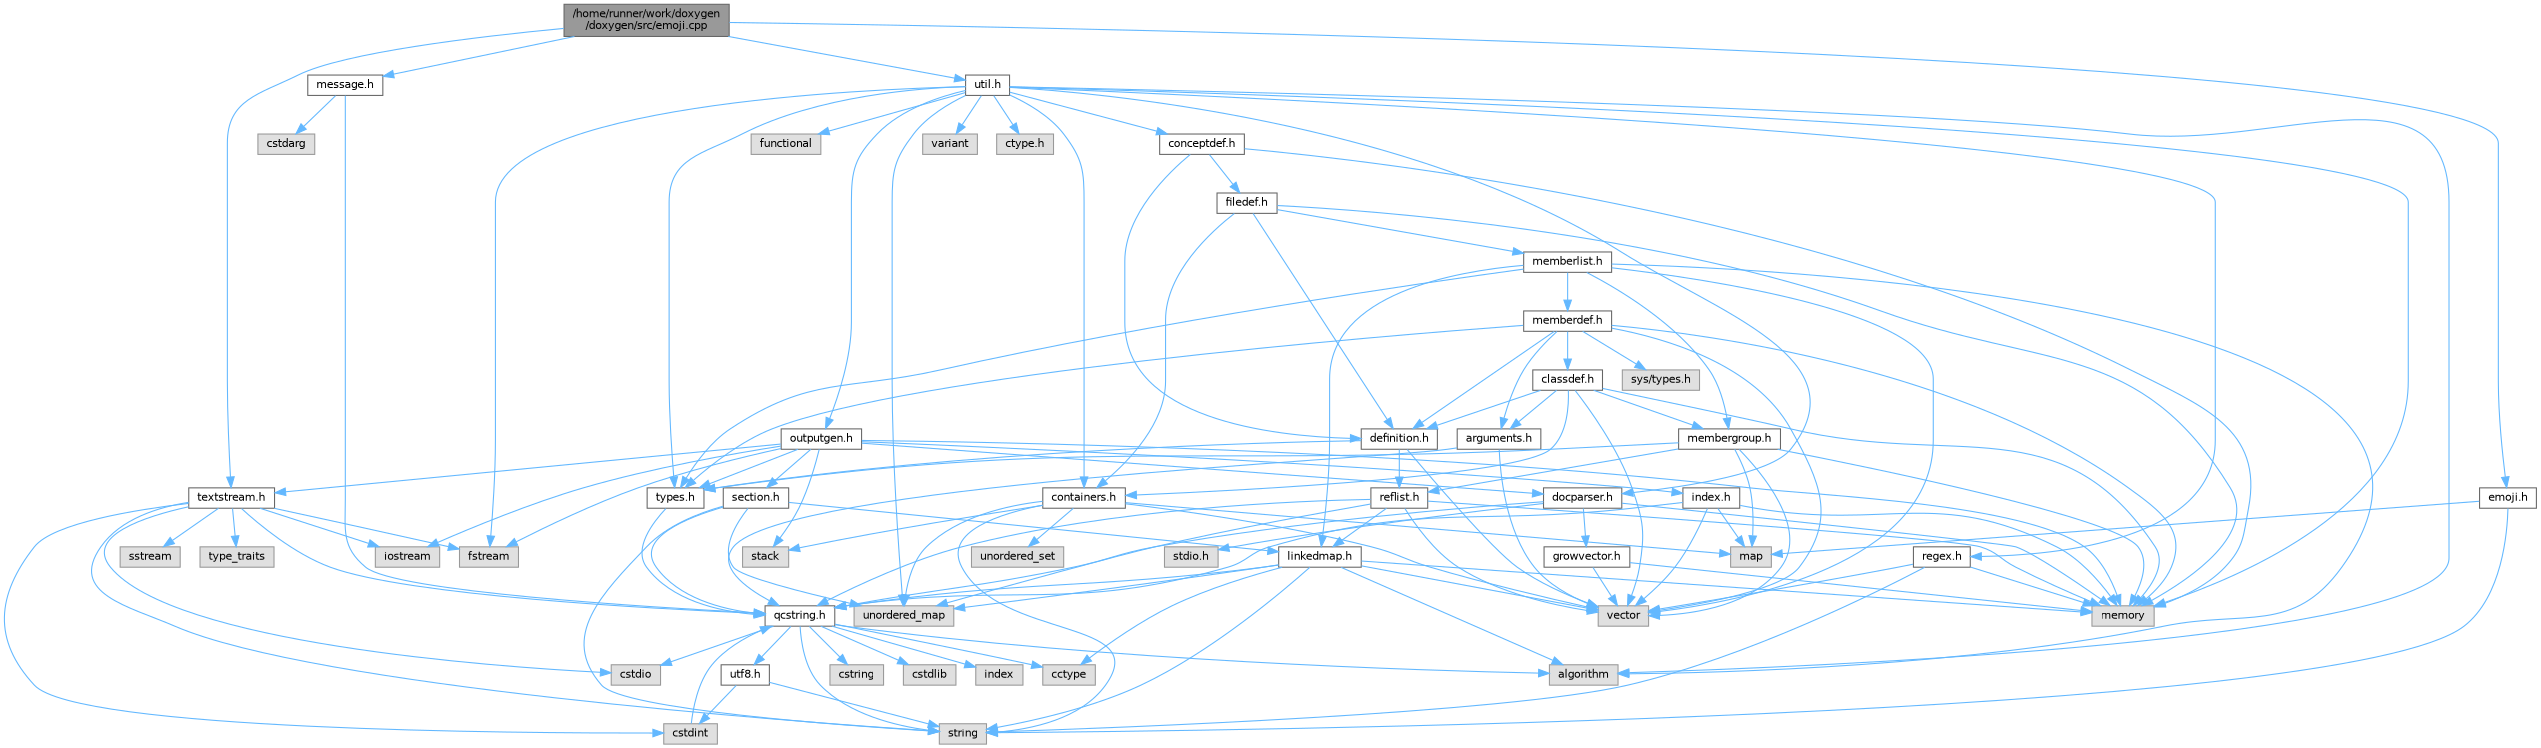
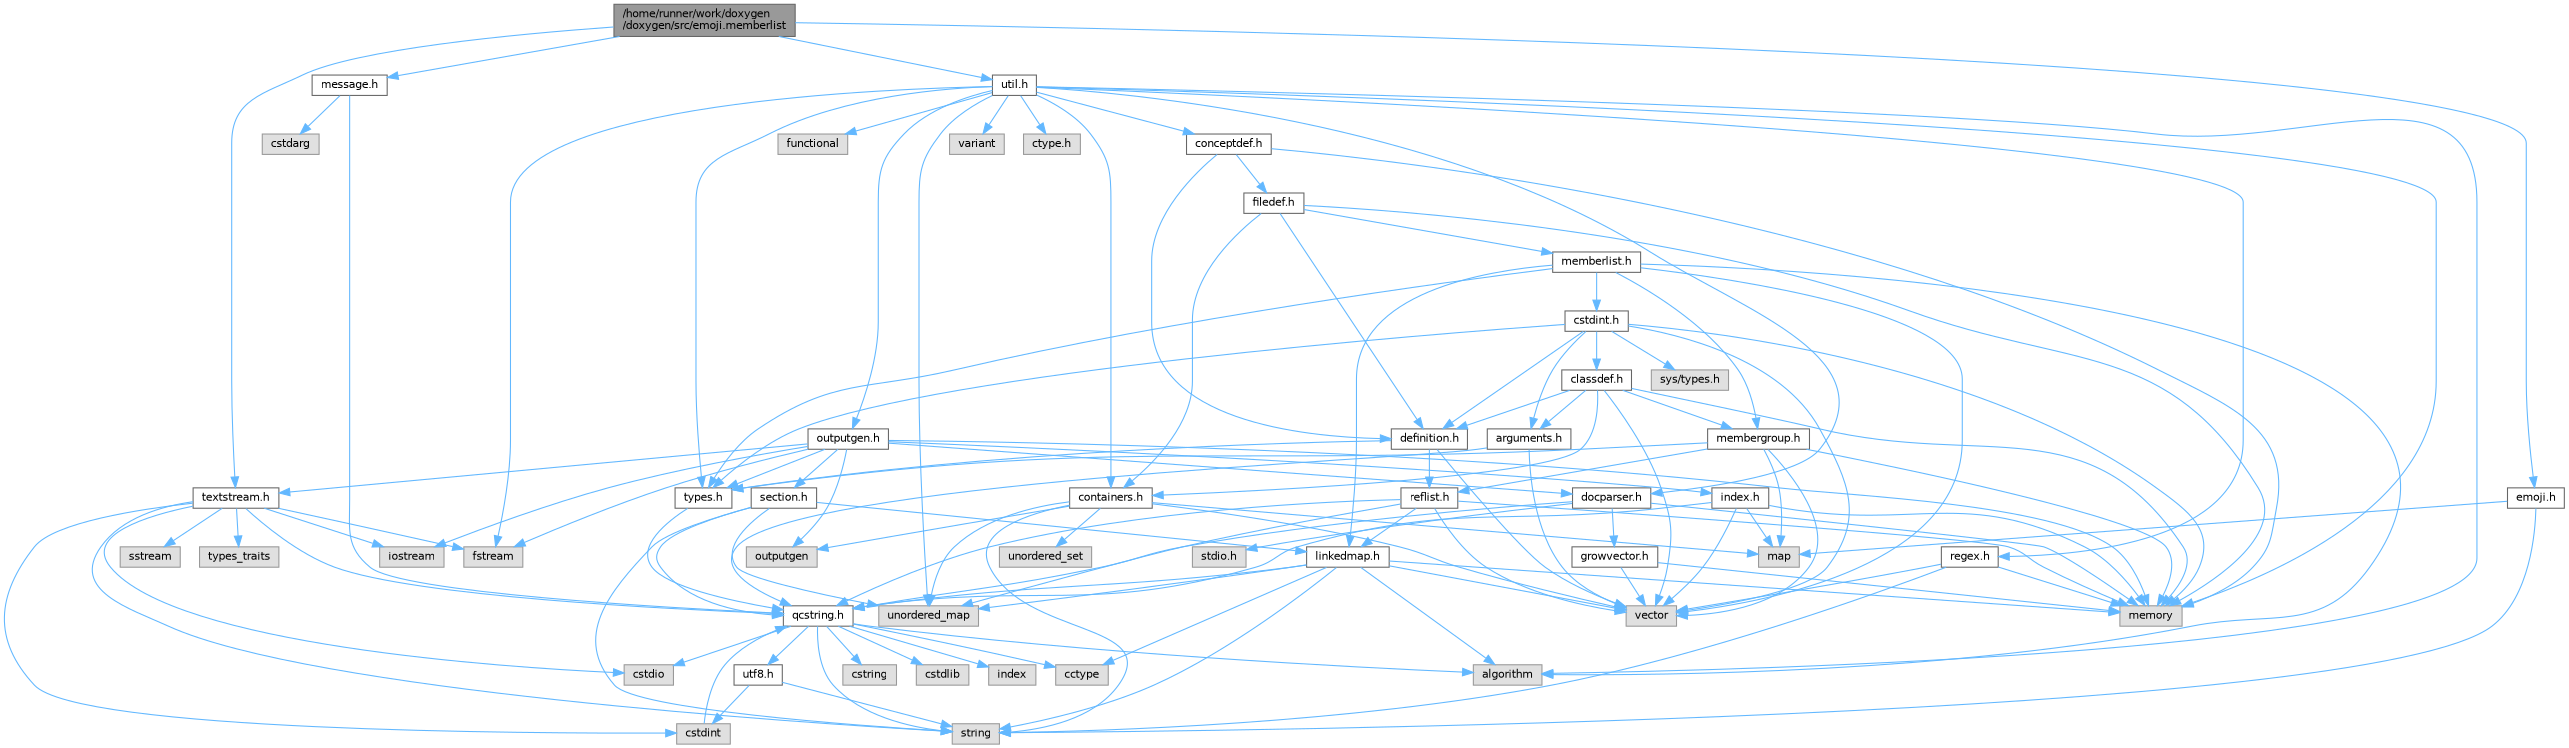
  digraph {
    fontname="DejaVu Sans"
    node [color=grey40 fillcolor=white fontname="DejaVu Sans" fontsize=10 shape=box style=filled]
    edge [color=steelblue1 fontname="DejaVu Sans" fontsize=10 labelfontname=Helvetica labelfontsize=10 style=solid]
-   n1 [color=gray40 fillcolor=grey60 fontcolor=black height=0.2 label="/home/runner/work/doxygen\l/doxygen/src/emoji.cpp" width=0.4]
+   n1 [color=gray40 fillcolor=grey60 fontcolor=black height=0.2 label="/home/runner/work/doxygen\l/doxygen/src/emoji.memberlist" width=0.4]
    n2 [height=0.2 label="emoji.h" width=0.4]
    n3 [height=0.2 label="message.h" width=0.4]
    n4 [height=0.2 label="util.h" width=0.4]
    n5 [height=0.2 label="textstream.h" width=0.4]
    n6 [color=grey60 fillcolor="#E0E0E0" height=0.2 label=map width=0.4]
    n7 [color=grey60 fillcolor="#E0E0E0" height=0.2 label=string width=0.4]
    n8 [color=grey60 fillcolor="#E0E0E0" height=0.2 label=cstdarg width=0.4]
    n9 [height=0.2 label="qcstring.h" width=0.4]
    n10 [color=grey60 fillcolor="#E0E0E0" height=0.2 label=algorithm width=0.4]
    n11 [color=grey60 fillcolor="#E0E0E0" height=0.2 label=memory width=0.4]
    n12 [color=grey60 fillcolor="#E0E0E0" height=0.2 label=unordered_map width=0.4]
    n13 [color=grey60 fillcolor="#E0E0E0" height=0.2 label=functional width=0.4]
    n14 [color=grey60 fillcolor="#E0E0E0" height=0.2 label=fstream width=0.4]
    n15 [color=grey60 fillcolor="#E0E0E0" height=0.2 label=variant width=0.4]
    n16 [color=grey60 fillcolor="#E0E0E0" height=0.2 label="ctype.h" width=0.4]
    n17 [height=0.2 label="types.h" width=0.4]
    n18 [height=0.2 label="docparser.h" width=0.4]
    n19 [height=0.2 label="containers.h" width=0.4]
    n20 [height=0.2 label="outputgen.h" width=0.4]
    n21 [height=0.2 label="regex.h" width=0.4]
    n22 [height=0.2 label="conceptdef.h" width=0.4]
    n23 [color=grey60 fillcolor="#E0E0E0" height=0.2 label=cstdio width=0.4]
    n24 [color=grey60 fillcolor="#E0E0E0" height=0.2 label=cstdint width=0.4]
    n25 [color=grey60 fillcolor="#E0E0E0" height=0.2 label=iostream width=0.4]
    n26 [color=grey60 fillcolor="#E0E0E0" height=0.2 label=sstream width=0.4]
-   n27 [color=grey60 fillcolor="#E0E0E0" height=0.2 label=type_traits width=0.4]
+   n27 [color=grey60 fillcolor="#E0E0E0" height=0.2 label=types_traits width=0.4]
    n28 [color=grey60 fillcolor="#E0E0E0" height=0.2 label=cctype width=0.4]
    n29 [color=grey60 fillcolor="#E0E0E0" height=0.2 label=cstring width=0.4]
    n30 [color=grey60 fillcolor="#E0E0E0" height=0.2 label=cstdlib width=0.4]
    n31 [color=grey60 fillcolor="#E0E0E0" height=0.2 label=index width=0.4]
    n32 [height=0.2 label="utf8.h" width=0.4]
    n33 [color=grey60 fillcolor="#E0E0E0" height=0.2 label="stdio.h" width=0.4]
    n34 [height=0.2 label="growvector.h" width=0.4]
    n35 [color=grey60 fillcolor="#E0E0E0" height=0.2 label=vector width=0.4]
    n36 [color=grey60 fillcolor="#E0E0E0" height=0.2 label=unordered_set width=0.4]
-   n37 [color=grey60 fillcolor="#E0E0E0" height=0.2 label=stack width=0.4]
+   n37 [color=grey60 fillcolor="#E0E0E0" height=0.2 label=outputgen width=0.4]
    n38 [height=0.2 label="index.h" width=0.4]
    n39 [height=0.2 label="section.h" width=0.4]
    n40 [height=0.2 label="definition.h" width=0.4]
    n41 [height=0.2 label="filedef.h" width=0.4]
    n42 [height=0.2 label="linkedmap.h" width=0.4]
    n43 [height=0.2 label="reflist.h" width=0.4]
    n44 [height=0.2 label="memberlist.h" width=0.4]
-   n45 [height=0.2 label="memberdef.h" width=0.4]
+   n45 [height=0.2 label="cstdint.h" width=0.4]
    n46 [height=0.2 label="membergroup.h" width=0.4]
    n47 [color=grey60 fillcolor="#E0E0E0" height=0.2 label="sys/types.h" width=0.4]
    n48 [height=0.2 label="arguments.h" width=0.4]
    n49 [height=0.2 label="classdef.h" width=0.4]
    n1 -> n2
    n1 -> n3
    n1 -> n4
    n1 -> n5
    n2 -> n6
    n2 -> n7
    n3 -> n8
    n3 -> n9
    n4 -> n10
    n4 -> n11
    n4 -> n12
    n4 -> n13
    n4 -> n14
    n4 -> n15
    n4 -> n16
    n4 -> n17
    n4 -> n18
    n4 -> n19
    n4 -> n20
    n4 -> n21
    n4 -> n22
    n5 -> n7
    n5 -> n9
    n5 -> n14
    n5 -> n23
    n5 -> n24
    n5 -> n25
    n5 -> n26
    n5 -> n27
    n9 -> n7
    n9 -> n10
    n9 -> n23
    n9 -> n28
    n9 -> n29
    n9 -> n30
    n9 -> n31
    n9 -> n32
    n17 -> n9
    n18 -> n9
    n18 -> n11
    n18 -> n33
    n18 -> n34
    n19 -> n6
    n19 -> n7
    n19 -> n12
    n19 -> n35
    n19 -> n36
    n19 -> n37
    n20 -> n5
    n20 -> n11
    n20 -> n14
    n20 -> n17
    n20 -> n18
    n20 -> n25
    n20 -> n37
    n20 -> n38
    n20 -> n39
    n21 -> n7
    n21 -> n11
    n21 -> n35
    n22 -> n11
    n22 -> n40
    n22 -> n41
    n24 -> n9
    n32 -> n7
    n32 -> n24
    n34 -> n11
    n34 -> n35
    n38 -> n6
    n38 -> n9
    n38 -> n11
    n38 -> n35
    n39 -> n7
    n39 -> n9
    n39 -> n12
    n39 -> n42
    n40 -> n17
    n40 -> n35
    n40 -> n43
    n41 -> n11
    n41 -> n19
    n41 -> n40
    n41 -> n44
    n42 -> n7
    n42 -> n9
    n42 -> n10
    n42 -> n11
    n42 -> n12
    n42 -> n28
    n42 -> n35
    n43 -> n9
    n43 -> n11
    n43 -> n12
    n43 -> n35
    n43 -> n42
    n44 -> n10
    n44 -> n17
    n44 -> n35
    n44 -> n42
    n44 -> n45
    n44 -> n46
    n45 -> n11
    n45 -> n17
    n45 -> n35
    n45 -> n40
    n45 -> n47
    n45 -> n48
    n45 -> n49
    n46 -> n6
    n46 -> n11
    n46 -> n17
    n46 -> n35
    n46 -> n43
    n48 -> n9
    n48 -> n35
    n49 -> n11
    n49 -> n19
    n49 -> n35
    n49 -> n40
    n49 -> n46
    n49 -> n48
  }
